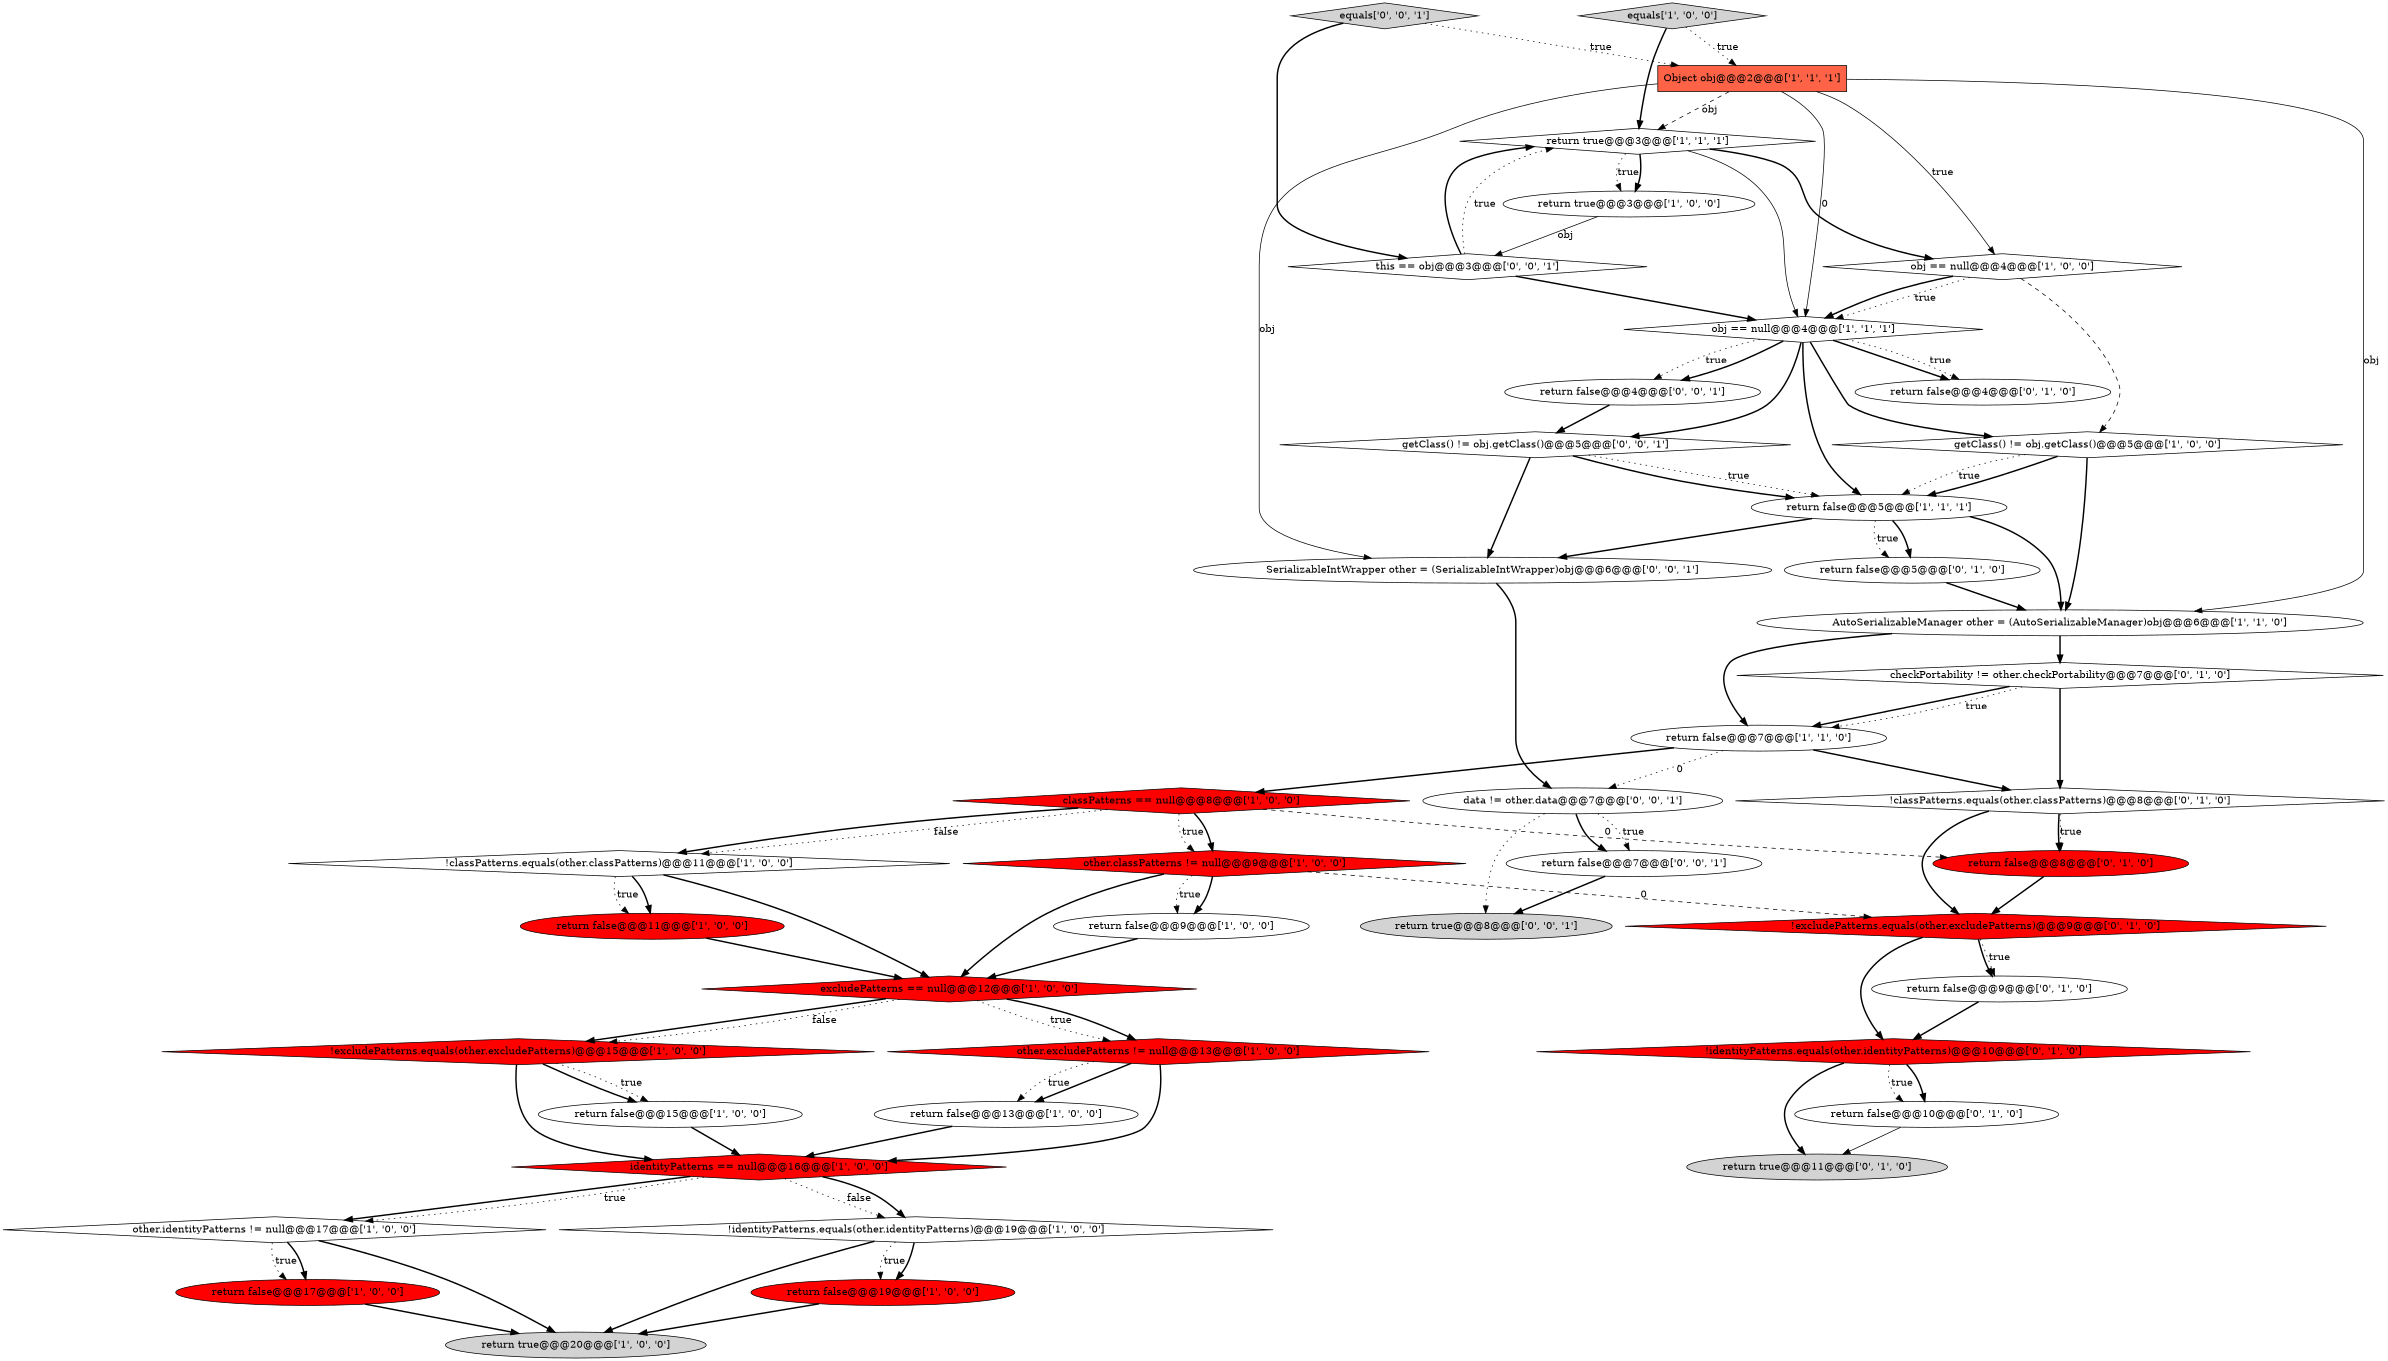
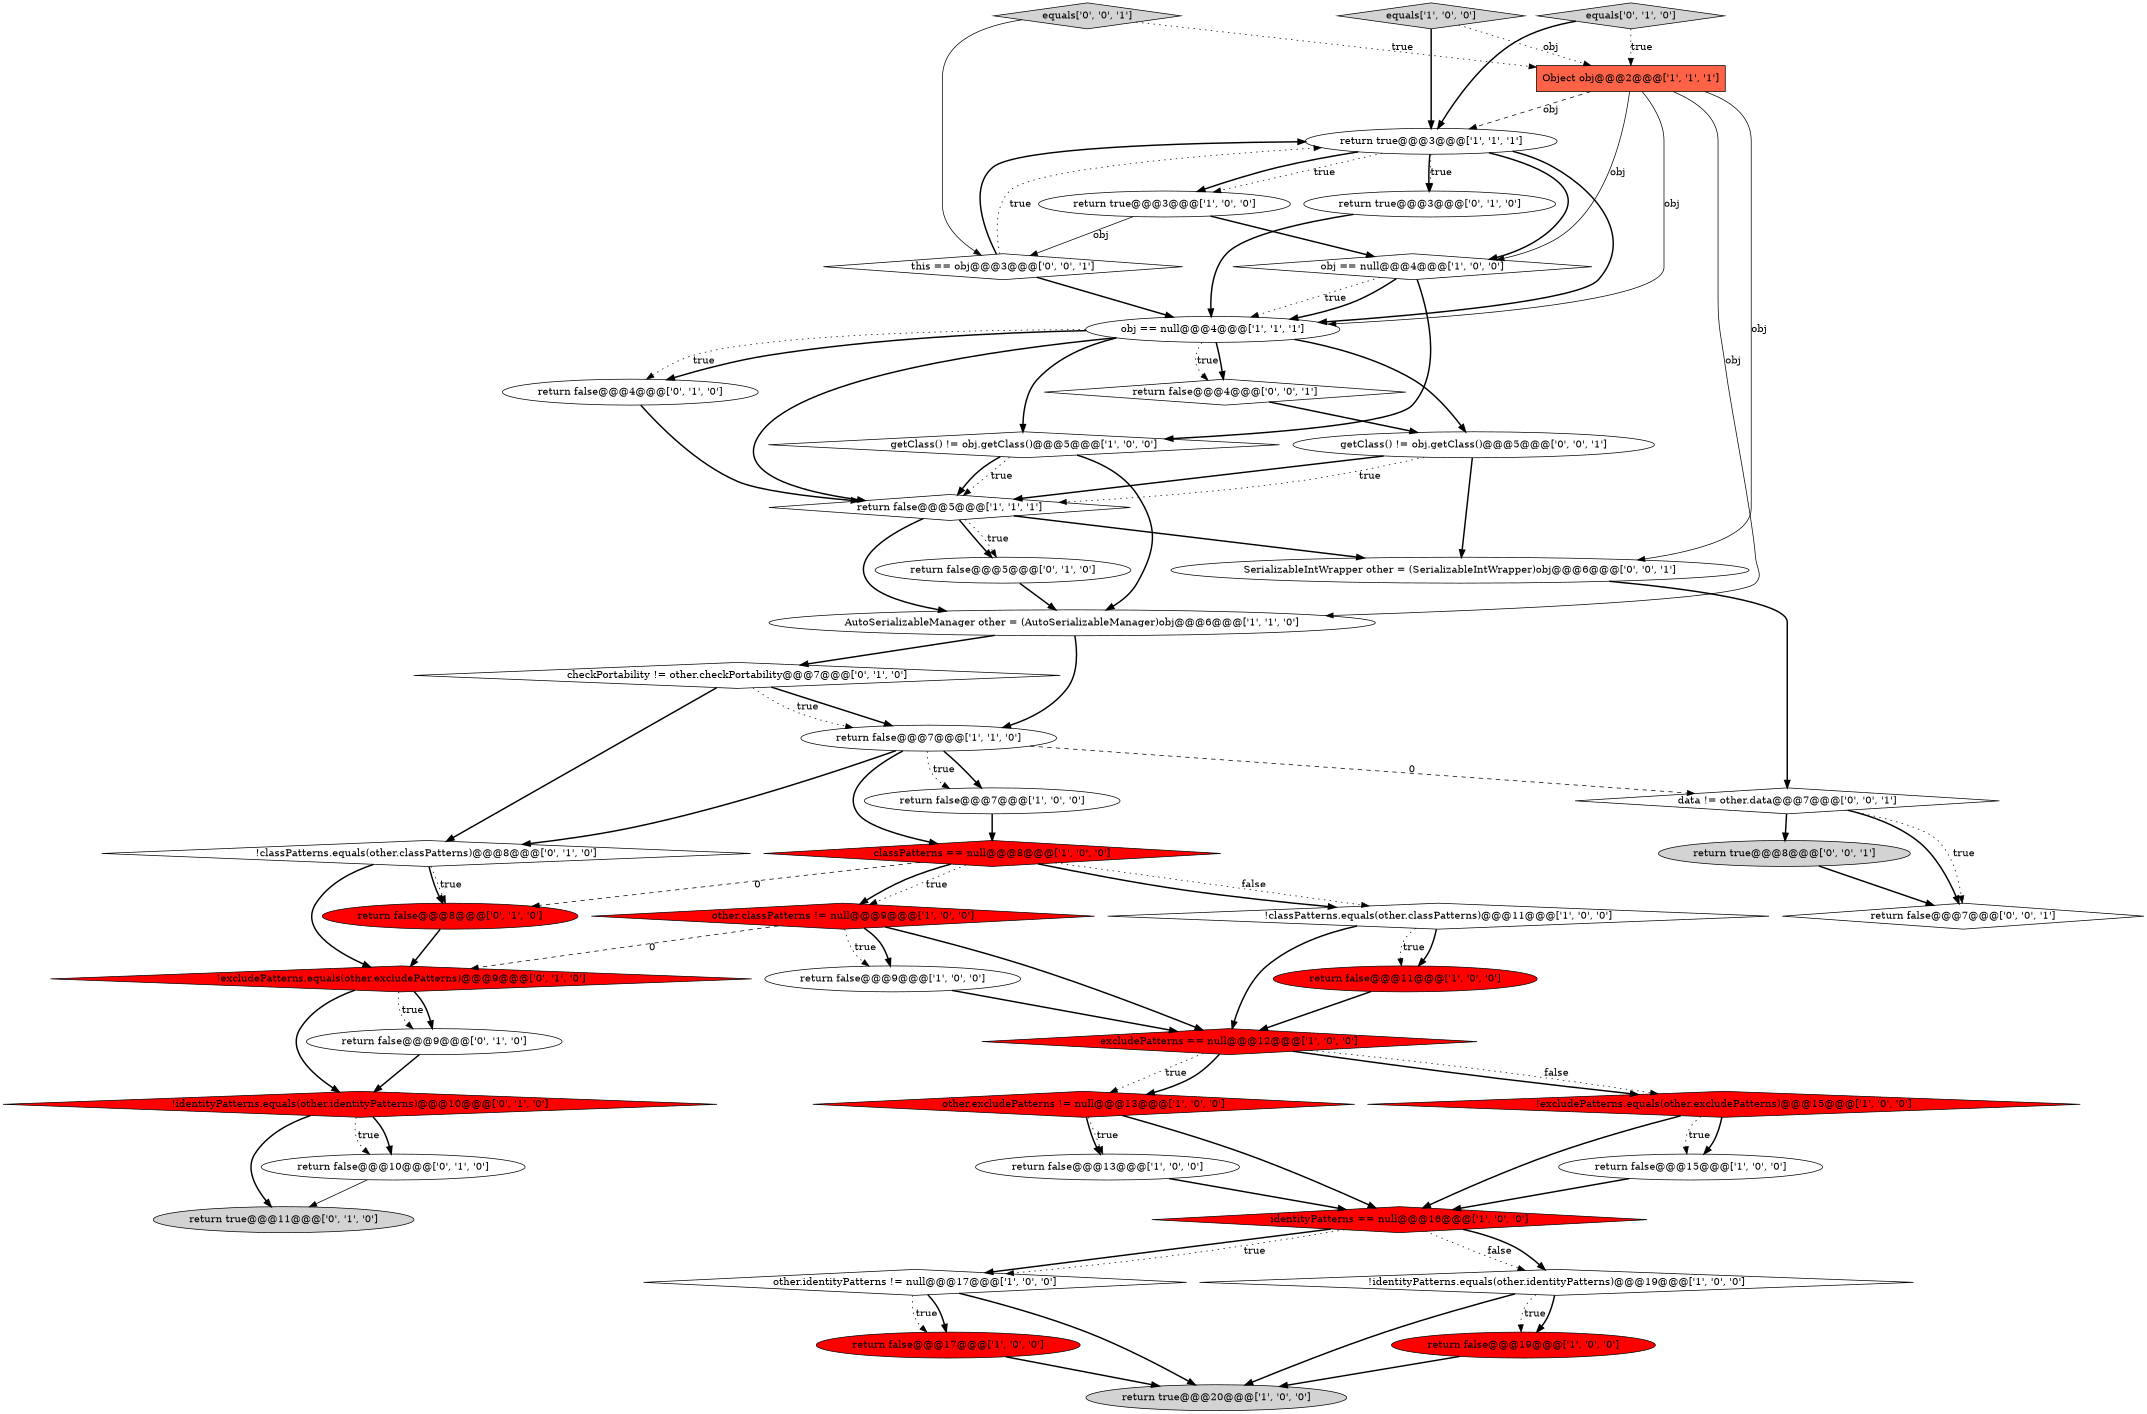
  digraph {
    node [fillcolor=white shape=ellipse style=filled]
    edge [style=bold]
    n1 [label="return false@@@9@@@['0', '1', '0']"]
    n2 [fillcolor=red label="!identityPatterns.equals(other.identityPatterns)@@@10@@@['0', '1', '0']" shape=diamond]
    n3 [fillcolor=lightgray label="return true@@@11@@@['0', '1', '0']"]
    n4 [label="return false@@@10@@@['0', '1', '0']"]
    n5 [fillcolor=lightgray label="equals['1', '0', '0']" shape=diamond]
-   n6 [label="return true@@@3@@@['1', '1', '1']" shape=diamond]
+   n6 [label="return true@@@3@@@['1', '1', '1']"]
    n7 [fillcolor=tomato label="Object obj@@@2@@@['1', '1', '1']" shape=box]
    n8 [label="return true@@@3@@@['1', '0', '0']"]
-   n9 [label="obj == null@@@4@@@['1', '1', '1']" shape=diamond]
+   n9 [label="obj == null@@@4@@@['1', '1', '1']"]
    n10 [label="obj == null@@@4@@@['1', '0', '0']" shape=diamond]
+   n11 [label="return true@@@3@@@['0', '1', '0']"]
    n12 [label="AutoSerializableManager other = (AutoSerializableManager)obj@@@6@@@['1', '1', '0']"]
    n13 [label="SerializableIntWrapper other = (SerializableIntWrapper)obj@@@6@@@['0', '0', '1']"]
    n14 [fillcolor=red label="return false@@@17@@@['1', '0', '0']"]
    n15 [fillcolor=lightgray label="return true@@@20@@@['1', '0', '0']"]
    n16 [label="return false@@@13@@@['1', '0', '0']"]
    n17 [fillcolor=red label="identityPatterns == null@@@16@@@['1', '0', '0']" shape=diamond]
    n18 [label="other.identityPatterns != null@@@17@@@['1', '0', '0']" shape=diamond]
    n19 [label="!identityPatterns.equals(other.identityPatterns)@@@19@@@['1', '0', '0']" shape=diamond]
    n20 [label="!classPatterns.equals(other.classPatterns)@@@11@@@['1', '0', '0']" shape=diamond]
    n21 [fillcolor=red label="return false@@@11@@@['1', '0', '0']"]
    n22 [fillcolor=red label="excludePatterns == null@@@12@@@['1', '0', '0']" shape=diamond]
    n23 [fillcolor=red label="other.excludePatterns != null@@@13@@@['1', '0', '0']" shape=diamond]
    n24 [fillcolor=red label="!excludePatterns.equals(other.excludePatterns)@@@15@@@['1', '0', '0']" shape=diamond]
    n25 [fillcolor=red label="return false@@@19@@@['1', '0', '0']"]
    n26 [label="this == obj@@@3@@@['0', '0', '1']" shape=diamond]
-   n27 [label="return false@@@5@@@['1', '1', '1']"]
+   n27 [label="return false@@@5@@@['1', '1', '1']" shape=diamond]
    n28 [label="getClass() != obj.getClass()@@@5@@@['1', '0', '0']" shape=diamond]
    n29 [label="return false@@@4@@@['0', '1', '0']"]
-   n30 [label="return false@@@4@@@['0', '0', '1']"]
-   n31 [label="getClass() != obj.getClass()@@@5@@@['0', '0', '1']" shape=diamond]
-   n32 [label="data != other.data@@@7@@@['0', '0', '1']"]
+   n30 [label="return false@@@4@@@['0', '0', '1']" shape=diamond]
+   n31 [label="getClass() != obj.getClass()@@@5@@@['0', '0', '1']"]
+   n32 [label="data != other.data@@@7@@@['0', '0', '1']" shape=diamond]
    n33 [fillcolor=lightgray label="return true@@@8@@@['0', '0', '1']"]
-   n34 [label="return false@@@7@@@['0', '0', '1']"]
+   n34 [label="return false@@@7@@@['0', '0', '1']" shape=diamond]
    n35 [label="return false@@@5@@@['0', '1', '0']"]
    n36 [label="checkPortability != other.checkPortability@@@7@@@['0', '1', '0']" shape=diamond]
    n37 [label="return false@@@7@@@['1', '1', '0']"]
    n38 [fillcolor=lightgray label="equals['0', '0', '1']" shape=diamond]
    n39 [label="return false@@@15@@@['1', '0', '0']"]
    n40 [fillcolor=red label="other.classPatterns != null@@@9@@@['1', '0', '0']" shape=diamond]
    n41 [fillcolor=red label="!excludePatterns.equals(other.excludePatterns)@@@9@@@['0', '1', '0']" shape=diamond]
    n42 [label="return false@@@9@@@['1', '0', '0']"]
    n43 [label="!classPatterns.equals(other.classPatterns)@@@8@@@['0', '1', '0']" shape=diamond]
    n44 [fillcolor=red label="return false@@@8@@@['0', '1', '0']"]
+   n45 [label="return false@@@7@@@['1', '0', '0']"]
    n46 [fillcolor=red label="classPatterns == null@@@8@@@['1', '0', '0']" shape=diamond]
+   n47 [fillcolor=lightgray label="equals['0', '1', '0']" shape=diamond]
    n1 -> n2
    n2 -> n3
    n2 -> n4
    n2 -> n4 [label=true style=dotted]
    n4 -> n3 [style=solid]
    n5 -> n6
-   n5 -> n7 [label=true style=dotted]
+   n5 -> n7 [label=obj style=dotted]
    n6 -> n8 [label=true style=dotted]
    n6 -> n8
-   n6 -> n9 [style=solid]
+   n6 -> n9
    n6 -> n10
+   n6 -> n11
+   n6 -> n11 [label=true style=dotted]
    n7 -> n6 [label=obj style=dashed]
-   n7 -> n9 [label=0 style=solid]
-   n7 -> n10 [label=true style=solid]
+   n7 -> n9 [label=obj style=solid]
+   n7 -> n10 [label=obj style=solid]
    n7 -> n12 [label=obj style=solid]
    n7 -> n13 [label=obj style=solid]
+   n8 -> n10
    n8 -> n26 [label=obj style=solid]
    n9 -> n27
    n9 -> n28
    n9 -> n29
    n9 -> n29 [label=true style=dotted]
    n9 -> n30 [label=true style=dotted]
    n9 -> n30
    n9 -> n31
    n10 -> n9 [label=true style=dotted]
    n10 -> n9
-   n10 -> n28 [style=dashed]
+   n10 -> n28
+   n11 -> n9
    n12 -> n36
    n12 -> n37
    n13 -> n32
    n14 -> n15
    n16 -> n17
    n17 -> n18
    n17 -> n18 [label=true style=dotted]
    n17 -> n19 [label=false style=dotted]
    n17 -> n19
    n18 -> n14 [label=true style=dotted]
    n18 -> n14
    n18 -> n15
    n19 -> n15
    n19 -> n25 [label=true style=dotted]
    n19 -> n25
    n20 -> n21
    n20 -> n21 [label=true style=dotted]
    n20 -> n22
    n21 -> n22
    n22 -> n23 [label=true style=dotted]
    n22 -> n23
    n22 -> n24
    n22 -> n24 [label=false style=dotted]
    n23 -> n16
    n23 -> n16 [label=true style=dotted]
    n23 -> n17
    n24 -> n17
    n24 -> n39
    n24 -> n39 [label=true style=dotted]
    n25 -> n15
    n26 -> n6
    n26 -> n6 [label=true style=dotted]
    n26 -> n9
    n27 -> n12
    n27 -> n13
    n27 -> n35
    n27 -> n35 [label=true style=dotted]
    n28 -> n12
    n28 -> n27 [label=true style=dotted]
    n28 -> n27
+   n29 -> n27
    n30 -> n31
    n31 -> n13
    n31 -> n27 [label=true style=dotted]
    n31 -> n27
-   n32 -> n33 [style=dotted]
+   n32 -> n33
    n32 -> n34
    n32 -> n34 [label=true style=dotted]
-   n34 -> n33
+   n33 -> n34
    n35 -> n12
    n36 -> n37
    n36 -> n37 [label=true style=dotted]
    n36 -> n43
-   n37 -> n32 [label=0 style=dotted]
+   n37 -> n32 [label=0 style=dashed]
    n37 -> n43
+   n37 -> n45
+   n37 -> n45 [label=true style=dotted]
    n37 -> n46
    n38 -> n7 [label=true style=dotted]
-   n38 -> n26
+   n38 -> n26 [style=solid]
    n39 -> n17
    n40 -> n22
    n40 -> n41 [label=0 style=dashed]
    n40 -> n42
    n40 -> n42 [label=true style=dotted]
    n41 -> n1 [label=true style=dotted]
    n41 -> n1
    n41 -> n2
    n42 -> n22
    n43 -> n41
    n43 -> n44 [label=true style=dotted]
    n43 -> n44
    n44 -> n41
+   n45 -> n46
    n46 -> n20 [label=false style=dotted]
    n46 -> n20
    n46 -> n40 [label=true style=dotted]
    n46 -> n40
    n46 -> n44 [label=0 style=dashed]
+   n47 -> n6
+   n47 -> n7 [label=true style=dotted]
  }
